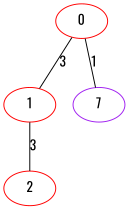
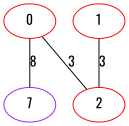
  graph {
    fontname=Oswald
    node [color=red fontname=Oswald weight=1]
    edge [fontname=Oswald]
    0
    1
    n3 [color=purple label=7 weight=4]
    2
-   0 -- 1 [label=3]
-   0 -- n3 [label=1]
+   0 -- 2 [label=3]
+   0 -- n3 [label=8]
    1 -- 2 [label=3]
  }
